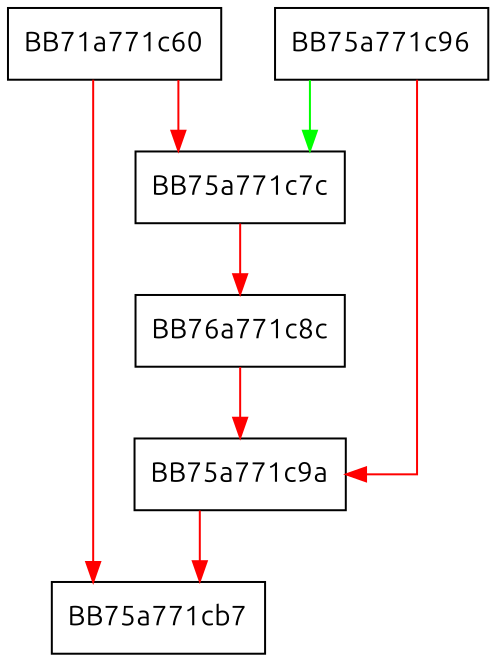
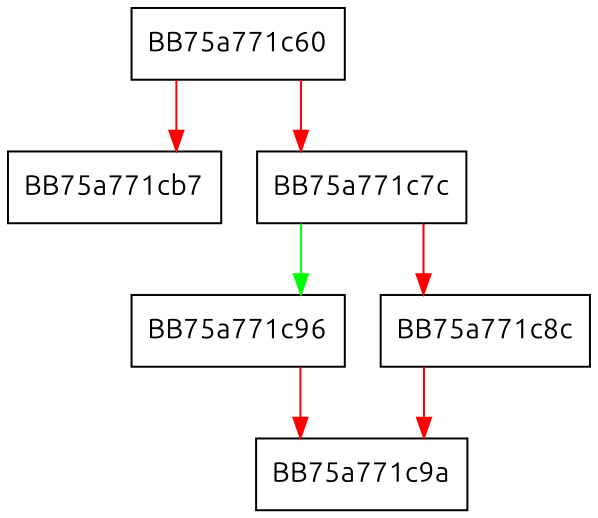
  digraph {
    fontname=Ubuntu
    splines=ortho
    node [fontname=Ubuntu shape=box]
    edge [color=red fontname=Ubuntu]
-   BB75a771c60 [label=BB71a771c60]
+   BB75a771c60
    BB75a771cb7
    BB75a771c7c
    BB75a771c96
-   BB75a771c8c [label=BB76a771c8c]
+   BB75a771c8c
    BB75a771c9a
    BB75a771c60 -> BB75a771cb7
    BB75a771c60 -> BB75a771c7c
-   BB75a771c96 -> BB75a771c7c [color=green]
+   BB75a771c7c -> BB75a771c96 [color=green]
    BB75a771c7c -> BB75a771c8c
    BB75a771c96 -> BB75a771c9a
    BB75a771c8c -> BB75a771c9a
-   BB75a771c9a -> BB75a771cb7
  }
